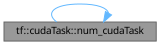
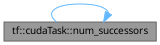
  digraph {
    rankdir=LR
    fontname="Noto Sans"
-   n1 [color=gray40 fillcolor=grey60 fontcolor=black fontname="Noto Sans" fontsize=10 height=0.2 label="tf::cudaTask::num_cudaTask" shape=box style=filled width=0.4]
+   n1 [color=gray40 fillcolor=grey60 fontcolor=black fontname="Noto Sans" fontsize=10 height=0.2 label="tf::cudaTask::num_successors" shape=box style=filled width=0.4]
    n1 -> n1 [color=steelblue1 fontname="Noto Sans" fontsize=10 labelfontname=Helvetica labelfontsize=10 style=solid]
  }
